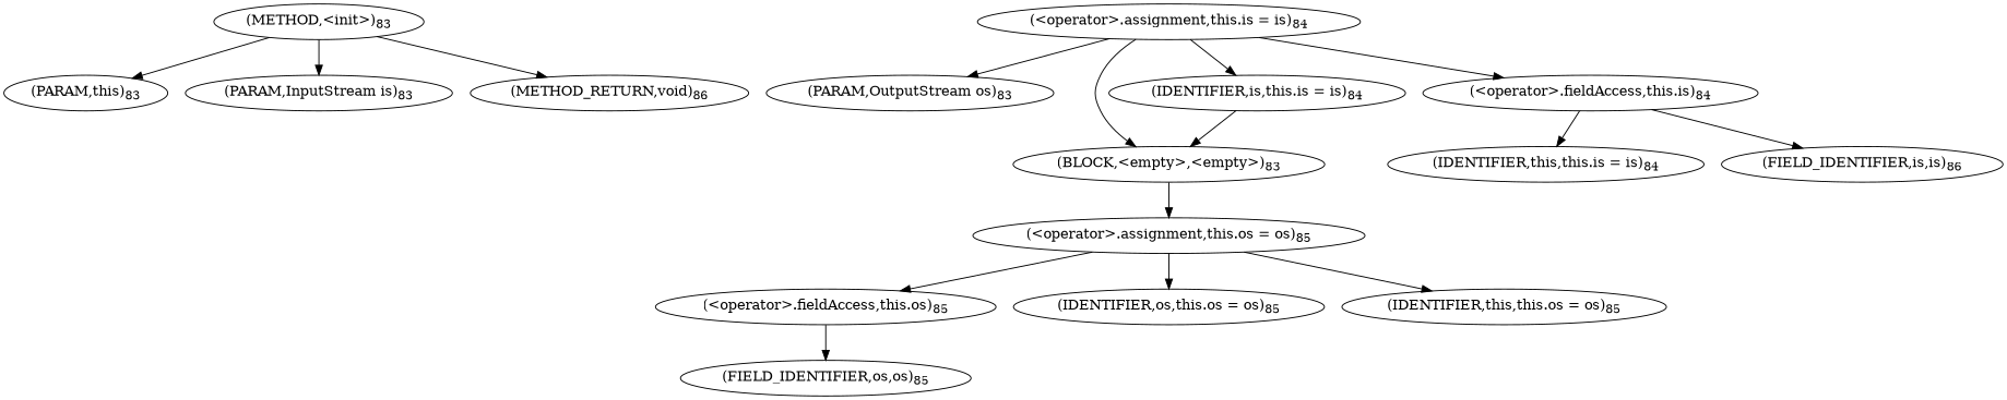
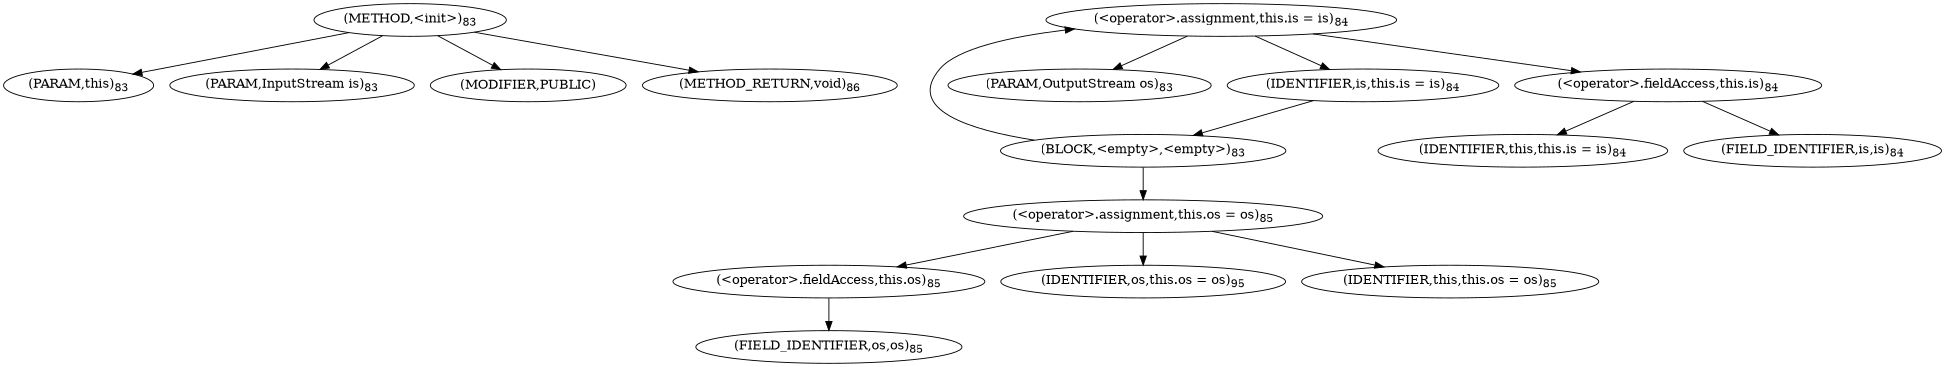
  digraph {
    n1 [label=<(METHOD,&lt;init&gt;)<SUB>83</SUB>>]
    n2 [label=<(PARAM,this)<SUB>83</SUB>>]
    n3 [label=<(PARAM,InputStream is)<SUB>83</SUB>>]
+   n4 [label=<(MODIFIER,PUBLIC)>]
    n5 [label=<(METHOD_RETURN,void)<SUB>86</SUB>>]
    n6 [label=<(PARAM,OutputStream os)<SUB>83</SUB>>]
    n7 [label=<(BLOCK,&lt;empty&gt;,&lt;empty&gt;)<SUB>83</SUB>>]
    n8 [label=<(&lt;operator&gt;.assignment,this.is = is)<SUB>84</SUB>>]
    n9 [label=<(&lt;operator&gt;.assignment,this.os = os)<SUB>85</SUB>>]
    n10 [label=<(&lt;operator&gt;.fieldAccess,this.is)<SUB>84</SUB>>]
    n11 [label=<(IDENTIFIER,is,this.is = is)<SUB>84</SUB>>]
    n12 [label=<(&lt;operator&gt;.fieldAccess,this.os)<SUB>85</SUB>>]
-   n13 [label=<(IDENTIFIER,os,this.os = os)<SUB>85</SUB>>]
+   n13 [label=<(IDENTIFIER,os,this.os = os)<SUB>95</SUB>>]
    n14 [label=<(IDENTIFIER,this,this.os = os)<SUB>85</SUB>>]
    n15 [label=<(IDENTIFIER,this,this.is = is)<SUB>84</SUB>>]
-   n16 [label=<(FIELD_IDENTIFIER,is,is)<SUB>86</SUB>>]
+   n16 [label=<(FIELD_IDENTIFIER,is,is)<SUB>84</SUB>>]
    n17 [label=<(FIELD_IDENTIFIER,os,os)<SUB>85</SUB>>]
    n1 -> n2
    n1 -> n3
+   n1 -> n4
    n1 -> n5
-   n8 -> n7
+   n7 -> n8
    n7 -> n9
    n8 -> n6
    n8 -> n10
    n8 -> n11
    n9 -> n12
    n9 -> n13
    n9 -> n14
    n10 -> n15
    n10 -> n16
    n11 -> n7
    n12 -> n17
  }
